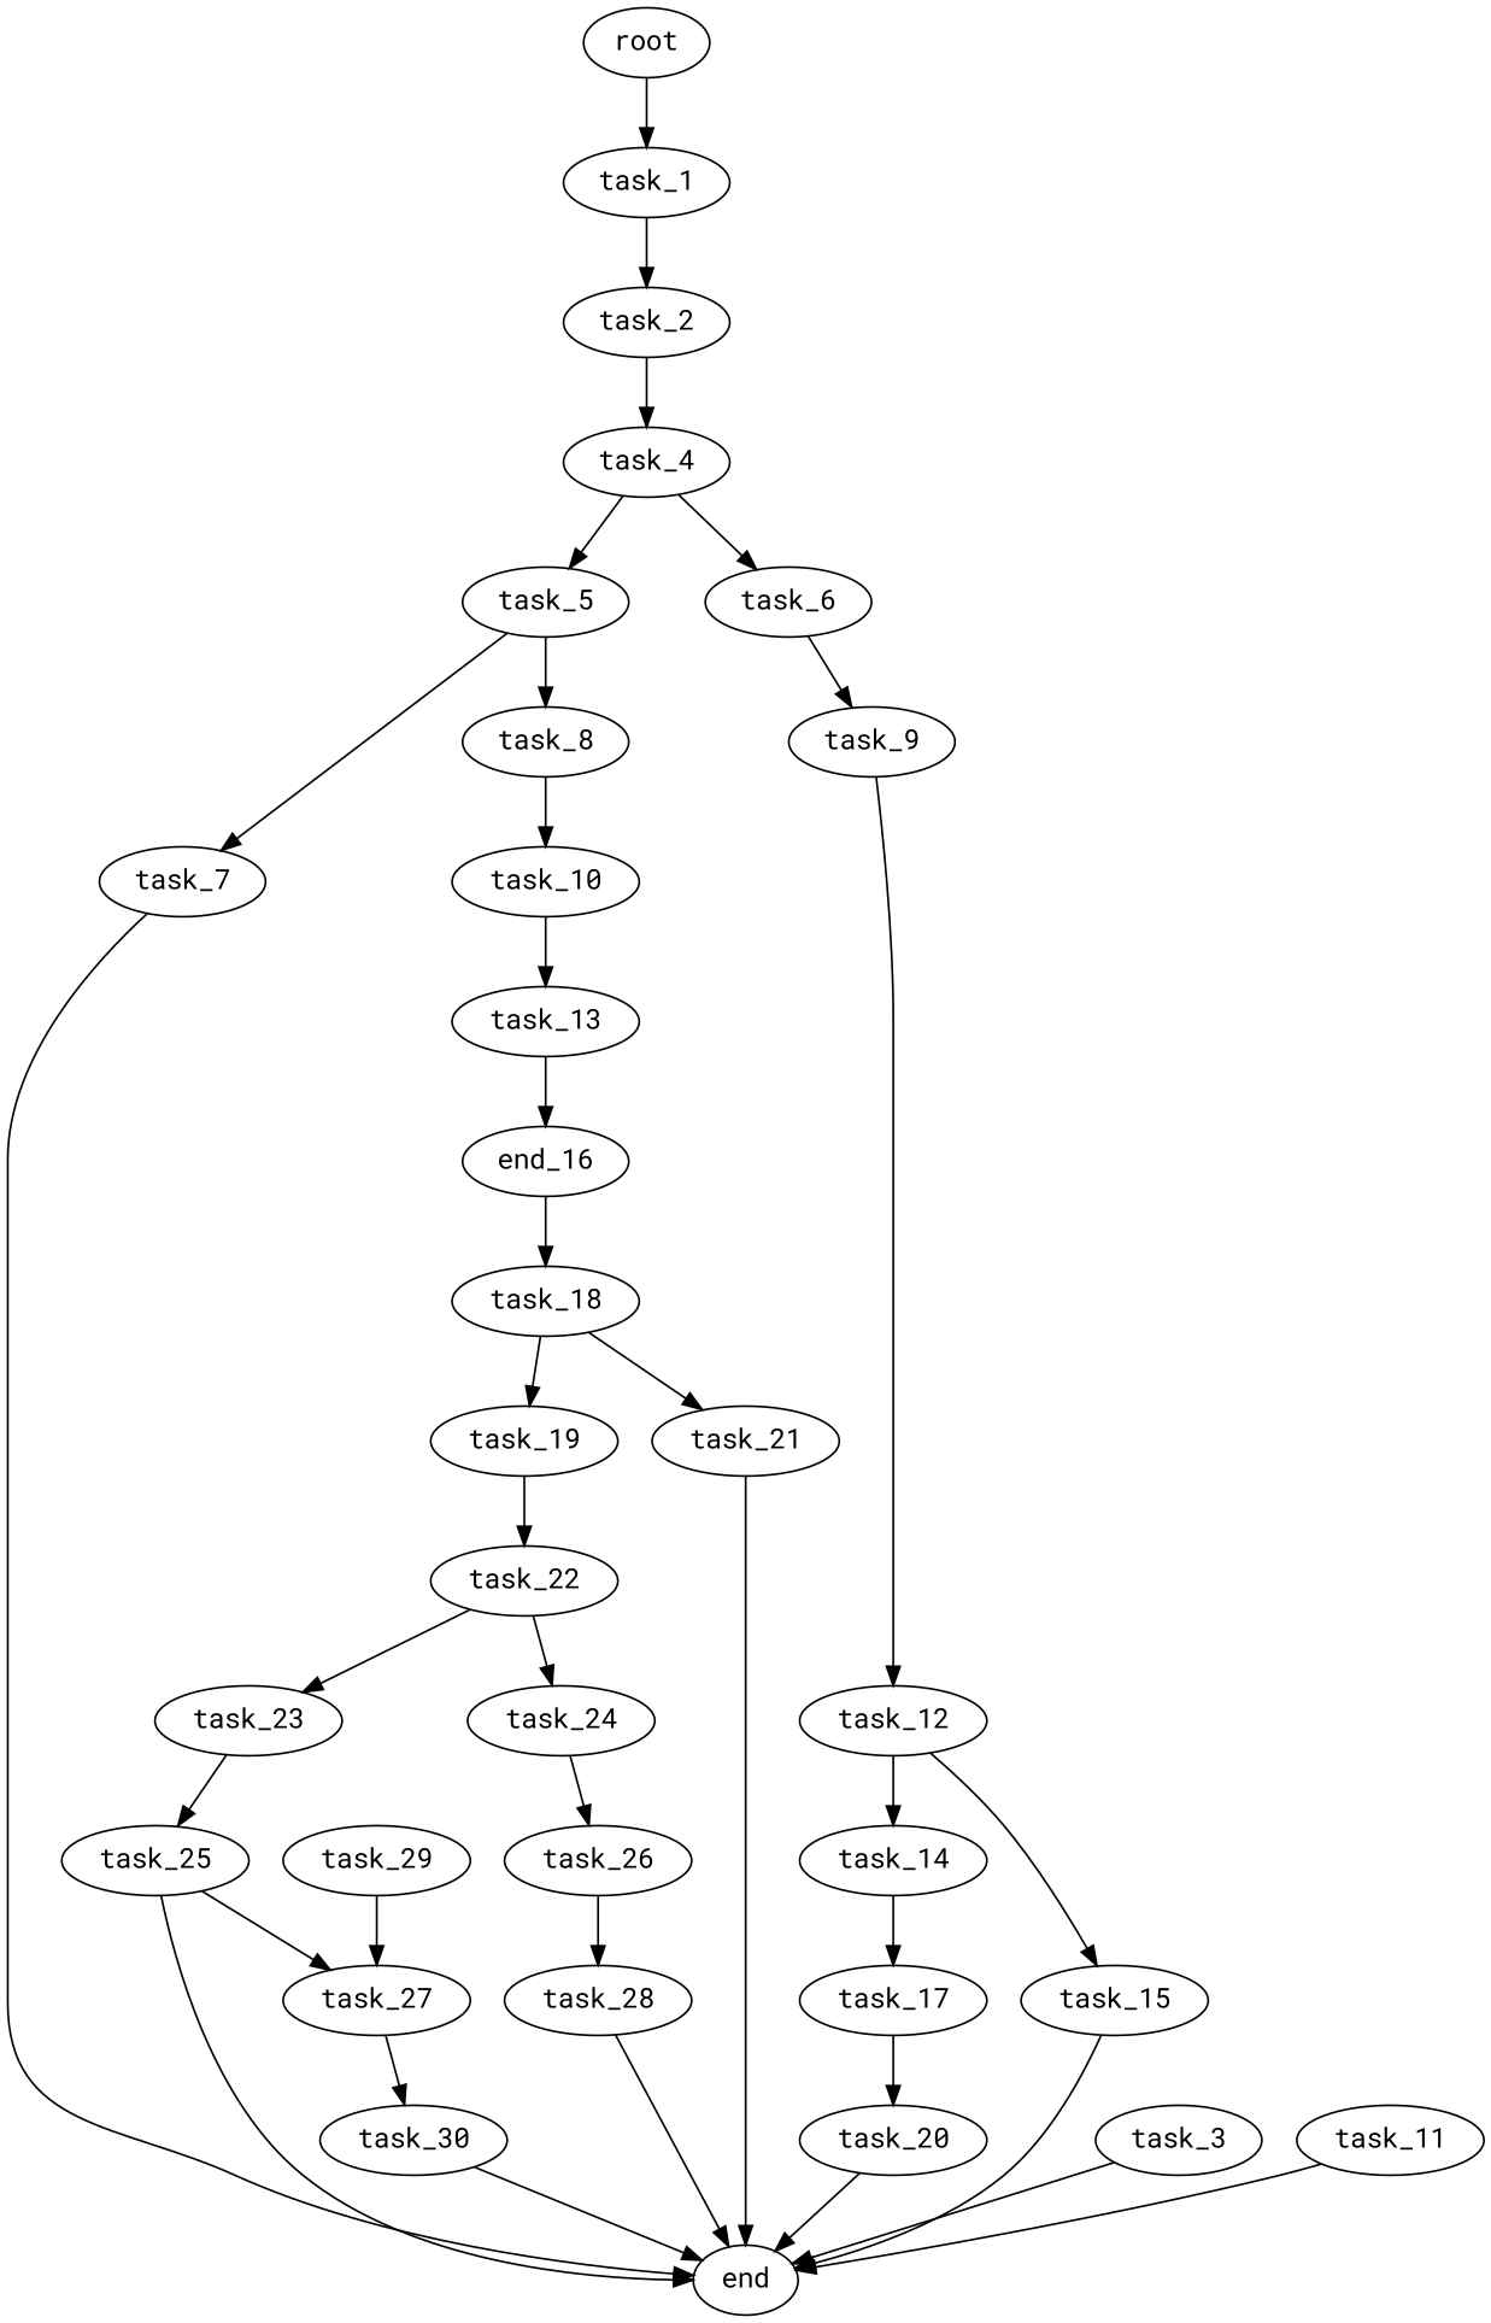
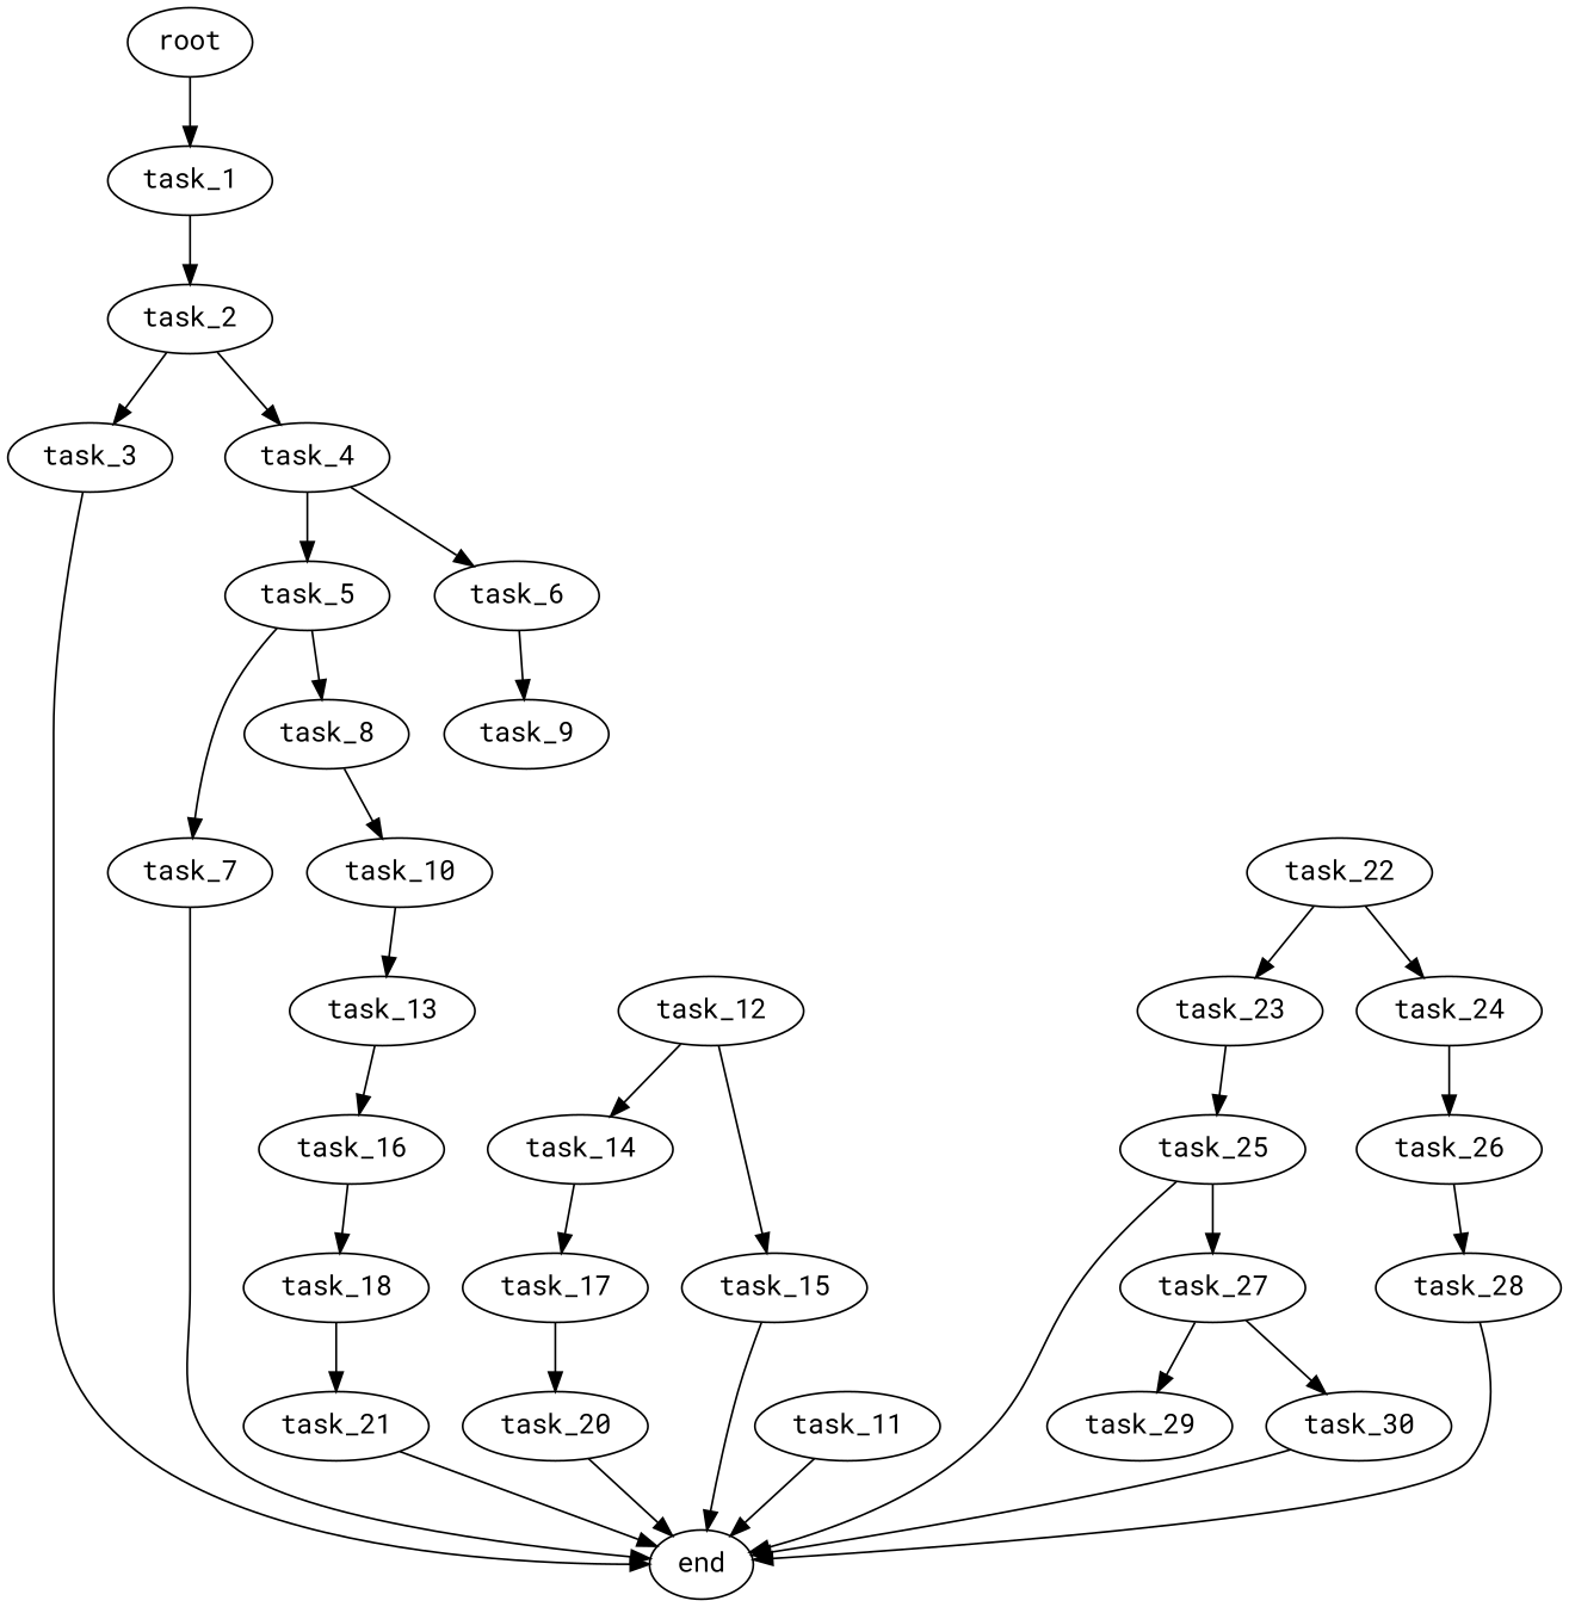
  digraph {
    fontname="Roboto Mono"
    node [fontname="Roboto Mono"]
    edge [fontname="Roboto Mono"]
    root
    task_1
    task_2
    task_3
    task_4
    end
    task_5
    task_6
    task_7
    task_8
    task_9
    task_10
    task_12
    task_13
    task_14
    task_15
    task_11
-   task_16 [label=end_16]
+   task_16
    task_17
    task_18
    task_20
-   task_19
    task_21
    task_22
    task_23
    task_24
    task_25
    task_26
    task_27
    task_28
    task_29
    task_30
    root -> task_1
    task_1 -> task_2
+   task_2 -> task_3
    task_2 -> task_4
    task_3 -> end
    task_4 -> task_5
    task_4 -> task_6
    task_5 -> task_7
    task_5 -> task_8
    task_6 -> task_9
    task_7 -> end
    task_8 -> task_10
-   task_9 -> task_12
    task_10 -> task_13
    task_12 -> task_14
    task_12 -> task_15
    task_13 -> task_16
    task_14 -> task_17
    task_15 -> end
    task_11 -> end
    task_16 -> task_18
    task_17 -> task_20
-   task_18 -> task_19
    task_18 -> task_21
    task_20 -> end
-   task_19 -> task_22
    task_21 -> end
    task_22 -> task_23
    task_22 -> task_24
    task_23 -> task_25
    task_24 -> task_26
    task_25 -> end
    task_25 -> task_27
    task_26 -> task_28
-   task_29 -> task_27
+   task_27 -> task_29
    task_27 -> task_30
    task_28 -> end
    task_30 -> end
  }
